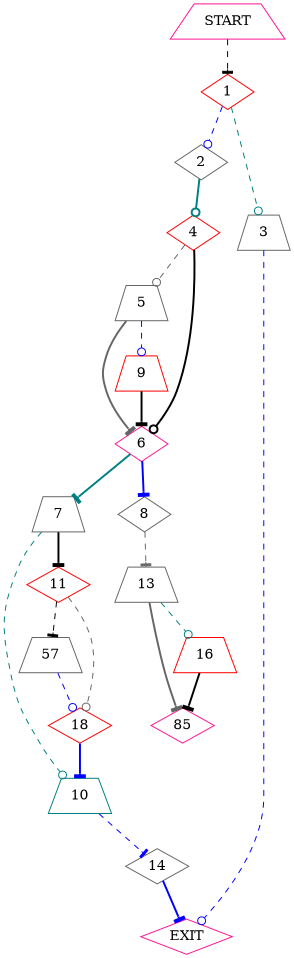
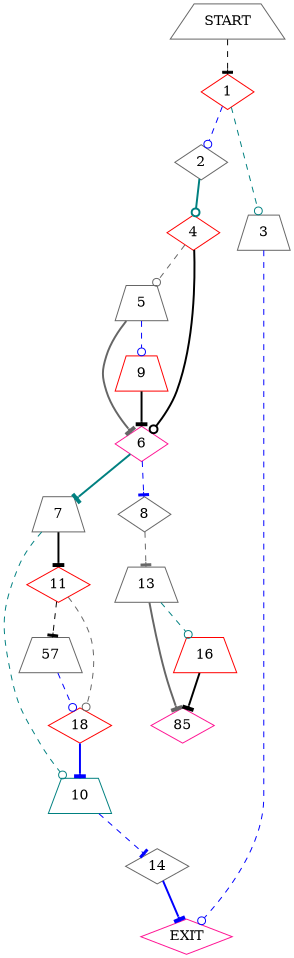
  digraph {
    node [color=gray40 shape=diamond]
    edge [arrowhead=tee color=blue style=dashed]
-   n1 [color=deeppink label=START shape=trapezium]
+   n1 [label=START shape=trapezium]
    1 [color=red]
    2
    3 [shape=trapezium]
    n5 [color=deeppink label=EXIT]
    4 [color=red]
    5 [shape=trapezium]
    6 [color=deeppink]
    9 [color=red shape=trapezium]
    7 [shape=trapezium]
    8
    10 [color=teal shape=trapezium]
    11 [color=red]
    13 [shape=trapezium]
    14
    n16 [label=57 shape=trapezium]
    18 [color=red]
    n18 [color=deeppink label=85]
    16 [color=red shape=trapezium]
    n1 -> 1 [color=black]
    1 -> 2 [arrowhead=odot]
    1 -> 3 [arrowhead=odot color=teal]
    2 -> 4 [arrowhead=odot color=teal style=bold]
    3 -> n5 [arrowhead=odot]
    4 -> 5 [arrowhead=odot color=gray40]
    4 -> 6 [arrowhead=odot color=black style=bold]
    5 -> 6 [color=gray40 style=bold]
    5 -> 9 [arrowhead=odot]
    6 -> 7 [color=teal style=bold]
-   6 -> 8 [style=bold]
+   6 -> 8
    9 -> 6 [color=black style=bold]
    7 -> 10 [arrowhead=odot color=teal]
    7 -> 11 [color=black style=bold]
    8 -> 13 [color=gray40]
    10 -> 14
    11 -> n16 [color=black]
    11 -> 18 [arrowhead=odot color=gray40]
    13 -> n18 [color=gray40 style=bold]
    13 -> 16 [arrowhead=odot color=teal]
    14 -> n5 [style=bold]
    n16 -> 18 [arrowhead=odot]
    18 -> 10 [style=bold]
    16 -> n18 [color=black style=bold]
  }
